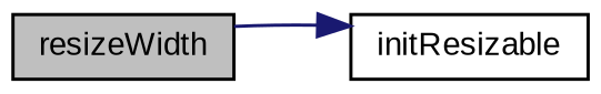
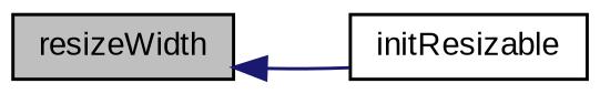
  digraph {
    rankdir=LR
    fontname="Liberation Sans"
    node [color=black fontname="Liberation Sans" fontsize=10 shape=record style=filled]
    n1 [fillcolor=grey75 fontcolor=black height=0.2 label=resizeWidth width=0.4]
    n2 [fillcolor=white height=0.2 label=initResizable width=0.4]
-   n2 -> n1 [color=midnightblue dir=back fontname="Liberation Sans" fontsize=10 labelfontname=Helvetica labelfontsize=10 style=solid]
+   n1 -> n2 [color=midnightblue dir=back fontname="Liberation Sans" fontsize=10 labelfontname=Helvetica labelfontsize=10 style=solid]
  }
